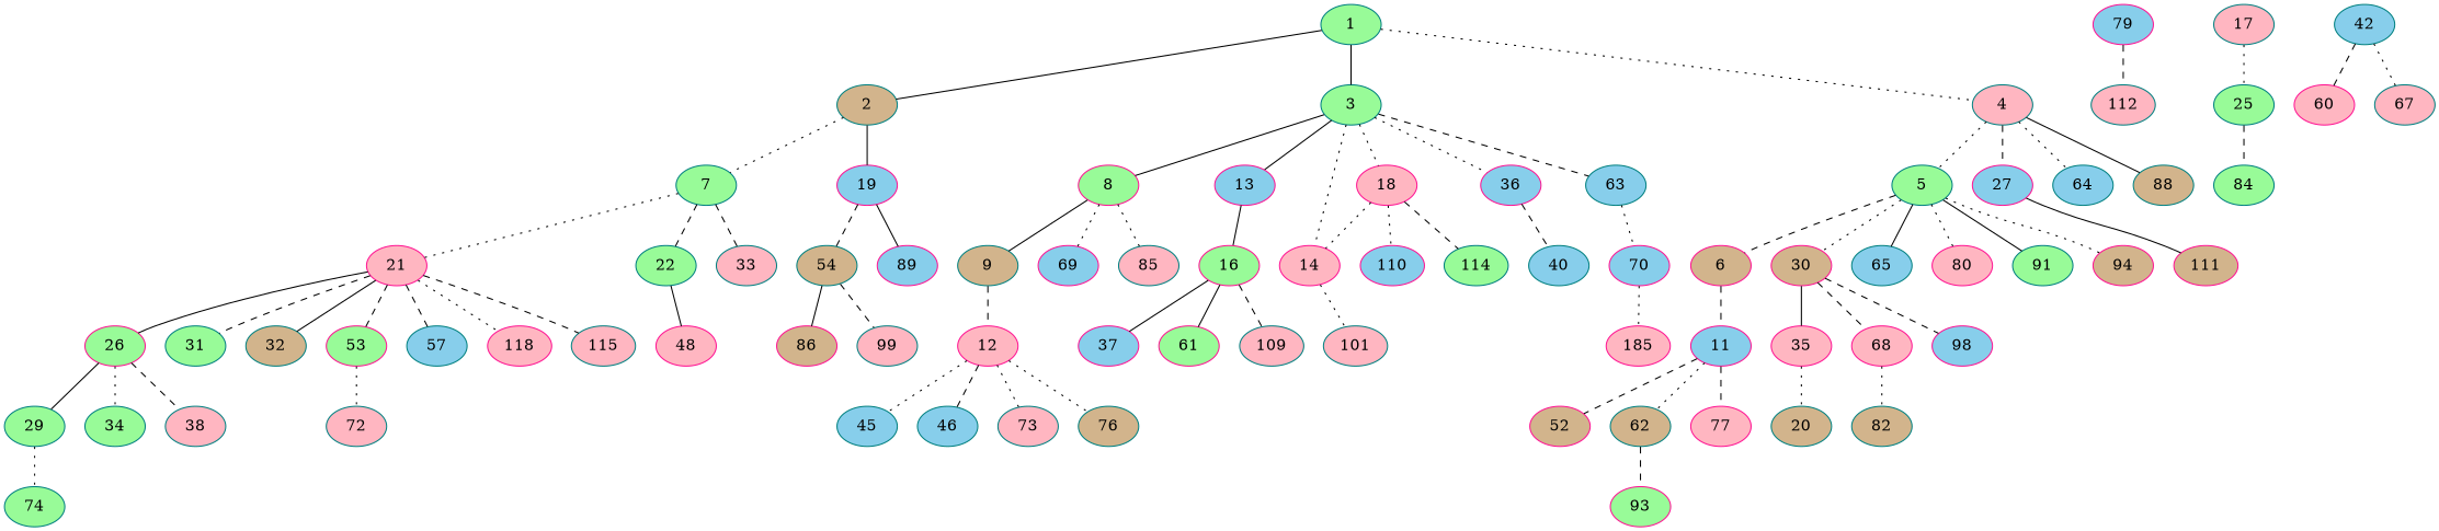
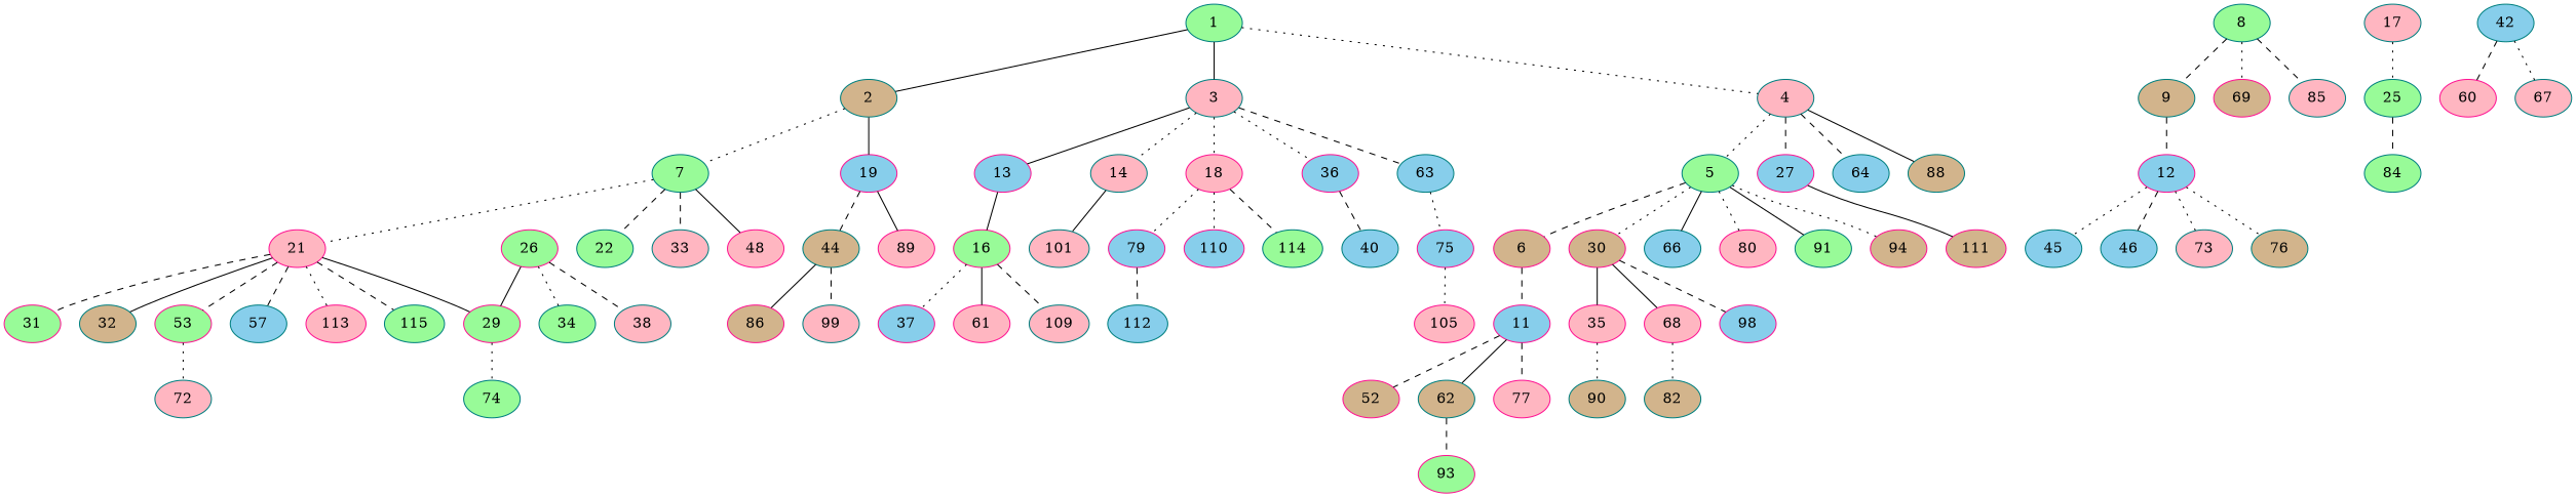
  graph {
    node [color=teal fillcolor=lightpink style=filled]
    edge [style=dotted]
    1 [fillcolor=palegreen super="+20"]
    2 [fillcolor=tan super="+83"]
-   3 [fillcolor=palegreen super="+47"]
+   3 [super="+47"]
    4 [super="+15"]
    7 [fillcolor=palegreen super="+10"]
    19 [color=deeppink fillcolor=skyblue super="+58"]
-   8 [color=deeppink fillcolor=palegreen super="+49"]
+   8 [fillcolor=palegreen super="+49"]
    13 [color=deeppink fillcolor=skyblue]
-   14 [color=deeppink]
+   14
    18 [color=deeppink super="+23"]
    36 [color=deeppink fillcolor=skyblue super="+106"]
    63 [fillcolor=skyblue]
    5 [fillcolor=palegreen super="+28"]
    27 [color=deeppink fillcolor=skyblue]
    64 [fillcolor=skyblue]
    88 [fillcolor=tan]
    21 [color=deeppink super="+65"]
    22 [fillcolor=palegreen]
    33
-   54 [fillcolor=tan]
-   89 [color=deeppink fillcolor=skyblue super="+104"]
+   54 [fillcolor=tan label=44]
+   89 [color=deeppink super="+104"]
    9 [fillcolor=tan super="+56"]
-   69 [color=deeppink fillcolor=skyblue]
+   69 [color=deeppink fillcolor=tan]
    85 [super="+103"]
    16 [color=deeppink fillcolor=palegreen super="+59"]
    101
    79 [color=deeppink fillcolor=skyblue super="+102"]
    110 [color=deeppink fillcolor=skyblue]
    114 [fillcolor=palegreen]
    40 [fillcolor=skyblue]
-   75 [color=deeppink fillcolor=skyblue super="+92" label=70]
+   75 [color=deeppink fillcolor=skyblue super="+92"]
    6 [color=deeppink fillcolor=tan]
    30 [color=deeppink fillcolor=tan super="+44"]
-   66 [fillcolor=skyblue label=65]
+   66 [fillcolor=skyblue]
    80 [color=deeppink super="+95"]
    91 [fillcolor=palegreen]
    94 [color=deeppink fillcolor=tan]
    111 [color=deeppink fillcolor=tan]
    11 [color=deeppink fillcolor=skyblue super="+50"]
    35 [color=deeppink]
    68 [color=deeppink super="+81"]
    98 [color=deeppink fillcolor=skyblue super="+107"]
    52 [color=deeppink fillcolor=tan]
    62 [fillcolor=tan super="+78"]
    77 [color=deeppink]
    17 [super="+24"]
    25 [fillcolor=palegreen super="+41"]
    26 [color=deeppink fillcolor=palegreen super="+70"]
-   31 [fillcolor=palegreen super="+87"]
+   31 [color=deeppink fillcolor=palegreen super="+87"]
    32 [fillcolor=tan]
    53 [color=deeppink fillcolor=palegreen super="+55"]
    57 [fillcolor=skyblue]
-   113 [color=deeppink label=118]
-   115
+   113 [color=deeppink]
+   115 [fillcolor=palegreen]
    48 [color=deeppink]
    42 [fillcolor=skyblue super="+43"]
    60 [color=deeppink]
    67 [super="+71"]
-   12 [color=deeppink super="+39"]
+   12 [color=deeppink fillcolor=skyblue super="+39"]
    45 [fillcolor=skyblue]
    46 [fillcolor=skyblue super="+100"]
    73
    76 [fillcolor=tan]
    93 [color=deeppink fillcolor=palegreen]
    37 [color=deeppink fillcolor=skyblue super="+108"]
-   61 [color=deeppink fillcolor=palegreen]
+   61 [color=deeppink]
    109
    84 [fillcolor=palegreen]
-   112
+   112 [fillcolor=skyblue]
    86 [color=deeppink fillcolor=tan super="+96"]
    99
-   29 [fillcolor=palegreen super="+97"]
+   29 [color=deeppink fillcolor=palegreen super="+97"]
    34 [fillcolor=palegreen]
    38 [super="+51"]
    72
    74 [fillcolor=palegreen]
-   90 [fillcolor=tan label=20]
+   90 [fillcolor=tan]
    82 [fillcolor=tan]
-   105 [color=deeppink label=185]
+   105 [color=deeppink]
    1 -- 2 [style=solid]
    1 -- 3 [style=solid]
    1 -- 4
    2 -- 7
    2 -- 19 [style=solid]
-   3 -- 8 [style=solid]
    3 -- 13 [style=solid]
    3 -- 14
    3 -- 18
    3 -- 36
    3 -- 63 [style=dashed]
    4 -- 5
    4 -- 27 [style=dashed]
-   4 -- 64
+   4 -- 64 [style=dashed]
    4 -- 88 [style=solid]
    7 -- 21
    7 -- 22 [style=dashed]
    7 -- 33 [style=dashed]
    19 -- 54 [style=dashed]
    19 -- 89 [style=solid]
-   8 -- 9 [style=solid]
+   8 -- 9 [style=dashed]
    8 -- 69
-   8 -- 85
+   8 -- 85 [style=dashed]
    13 -- 16 [style=solid]
-   14 -- 101
-   18 -- 14
+   14 -- 101 [style=solid]
+   18 -- 79
    18 -- 110
    18 -- 114 [style=dashed]
    36 -- 40 [style=dashed]
    63 -- 75
    5 -- 6 [style=dashed]
    5 -- 30
    5 -- 66 [style=solid]
    5 -- 80
    5 -- 91 [style=solid]
    5 -- 94
    27 -- 111 [style=solid]
-   21 -- 26 [style=solid]
+   21 -- 29 [style=solid]
    21 -- 31 [style=dashed]
    21 -- 32 [style=solid]
    21 -- 53 [style=dashed]
    21 -- 57 [style=dashed]
    21 -- 113
    21 -- 115 [style=dashed]
-   22 -- 48 [style=solid]
+   7 -- 48 [style=solid]
    54 -- 86 [style=solid]
    54 -- 99 [style=dashed]
    9 -- 12 [style=dashed]
-   16 -- 37 [style=solid]
+   16 -- 37
    16 -- 61 [style=solid]
    16 -- 109 [style=dashed]
    79 -- 112 [style=dashed]
    75 -- 105
    6 -- 11 [style=dashed]
    30 -- 35 [style=solid]
-   30 -- 68 [style=dashed]
+   30 -- 68 [style=solid]
    30 -- 98 [style=dashed]
    11 -- 52 [style=dashed]
-   11 -- 62
+   11 -- 62 [style=solid]
    11 -- 77 [style=dashed]
    35 -- 90
    68 -- 82
    62 -- 93 [style=dashed]
    17 -- 25
    25 -- 84 [style=dashed]
    26 -- 29 [style=solid]
    26 -- 34
    26 -- 38 [style=dashed]
    53 -- 72
    42 -- 60 [style=dashed]
    42 -- 67
    12 -- 45
    12 -- 46 [style=dashed]
    12 -- 73
    12 -- 76
    29 -- 74
  }
